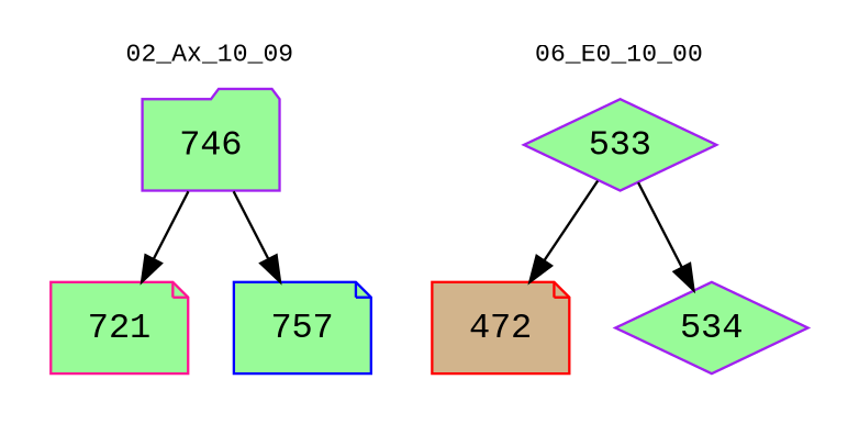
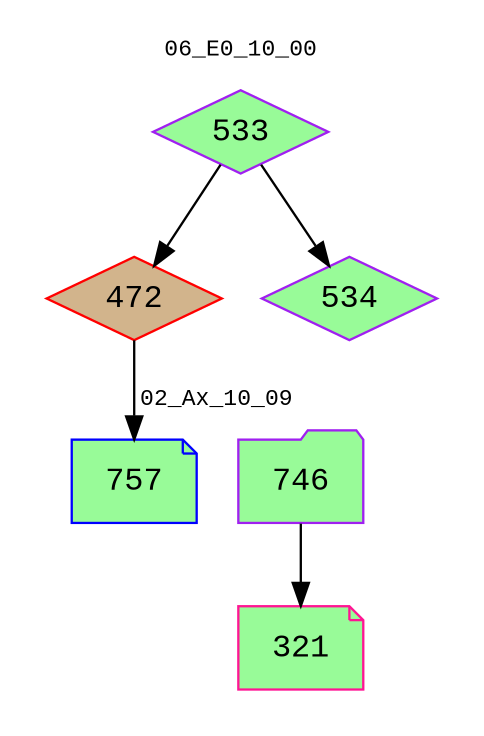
  digraph {
    fontname="Liberation Mono"
    node [color=purple fillcolor=palegreen fontname="Liberation Mono" shape=diamond style=filled]
    edge [color=black fontname="Liberation Mono"]
    n1 [label=746 shape=folder]
-   n2 [color=deeppink label=721 shape=note]
+   n2 [color=deeppink label=321 shape=note]
    n3 [color=blue label=757 shape=note]
    n4 [label=533]
-   n5 [color=red fillcolor=tan label=472 shape=note]
+   n5 [color=red fillcolor=tan label=472]
    n6 [label=534]
    subgraph cluster_1 {
      color=white
      fontsize=10
      label="02_Ax_10_09"
      n1
      n2
      n3
    }
    subgraph cluster_2 {
      color=white
      fontsize=10
      label="06_E0_10_00"
      n4
      n5
      n6
    }
    n1 -> n2
-   n1 -> n3
+   n5 -> n3
    n4 -> n5
    n4 -> n6
  }
